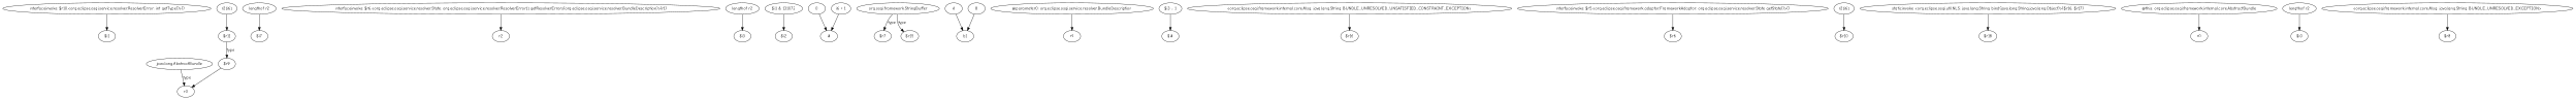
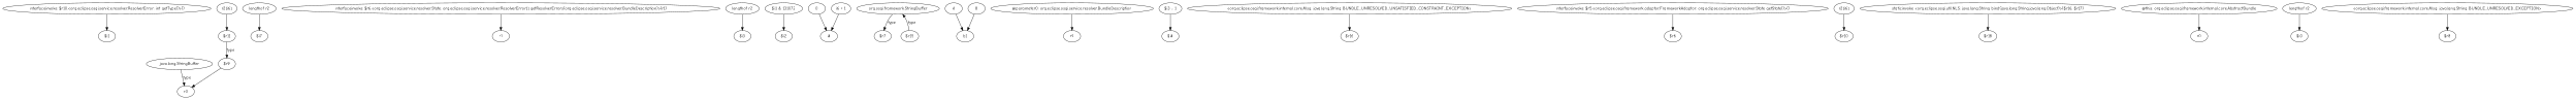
  digraph {
    fontname="Comic Neue"
    node [fontname="Comic Neue"]
    edge [fontname="Comic Neue"]
    n1 [label="interfaceinvoke $r10.<org.eclipse.osgi.service.resolver.ResolverError: int getType()>()"]
    n2 [label="$i1"]
    n3 [label="$r9"]
    n4 [label=r3]
    n5 [label="lengthof r2"]
    n6 [label="$i7"]
    n7 [label="r2[i6]"]
    n8 [label="$r11"]
    n9 [label="interfaceinvoke $r6.<org.eclipse.osgi.service.resolver.State: org.eclipse.osgi.service.resolver.ResolverError[] getResolverErrors(org.eclipse.osgi.service.resolver.BundleDescription)>(r1)"]
-   n10 [label=r2]
+   n10 [label=r1]
    n11 [label="lengthof r2"]
    n12 [label="$i3"]
    n13 [label="$i1 & 131072"]
    n14 [label="$i2"]
-   n15 [label="java.lang.AbstractBundle"]
+   n15 [label="java.lang.StringBuffer"]
    n16 [label=0]
    n17 [label=i4]
    n18 [label="org.osgi.framework.StringBuffer"]
    n19 [label="$r7"]
    n20 [label="$r15"]
    n21 [label=4]
    n22 [label=b1]
    n23 [label="@parameter0: org.eclipse.osgi.service.resolver.BundleDescription"]
    n24 [label=r9]
    n25 [label="$i3 - 1"]
    n26 [label="$i4"]
    n27 [label="<org.eclipse.osgi.framework.internal.core.Msg: java.lang.String BUNDLE_UNRESOLVED_UNSATISFIED_CONSTRAINT_EXCEPTION>"]
    n28 [label="$r16"]
    n29 [label="interfaceinvoke $r5.<org.eclipse.osgi.framework.adaptor.FrameworkAdaptor: org.eclipse.osgi.service.resolver.State getState()>()"]
    n30 [label="$r6"]
    n31 [label="r2[i6]"]
    n32 [label="$r10"]
    n33 [label="staticinvoke <org.eclipse.osgi.util.NLS: java.lang.String bind(java.lang.String,java.lang.Object)>($r16, $r17)"]
    n34 [label="$r18"]
    n35 [label="@this: org.eclipse.osgi.framework.internal.core.AbstractBundle"]
    n36 [label=r0]
    n37 [label="lengthof r2"]
    n38 [label="$i0"]
    n39 [label="i6 + 1"]
    n40 [label=8]
    n41 [label="<org.eclipse.osgi.framework.internal.core.Msg: java.lang.String BUNDLE_UNRESOLVED_EXCEPTION>"]
    n42 [label="$r8"]
    n1 -> n2
    n3 -> n4
    n5 -> n6
    n7 -> n8
    n8 -> n3 [label=type]
    n9 -> n10
    n11 -> n12
    n13 -> n14
    n15 -> n4 [label=type]
    n16 -> n17
    n18 -> n19 [label=type]
-   n18 -> n20 [label=type]
+   n20 -> n18 [label=type]
    n21 -> n22
    n23 -> n24
    n25 -> n26
    n27 -> n28
    n29 -> n30
    n31 -> n32
    n33 -> n34
    n35 -> n36
    n37 -> n38
    n39 -> n17
    n40 -> n22
    n41 -> n42
  }
